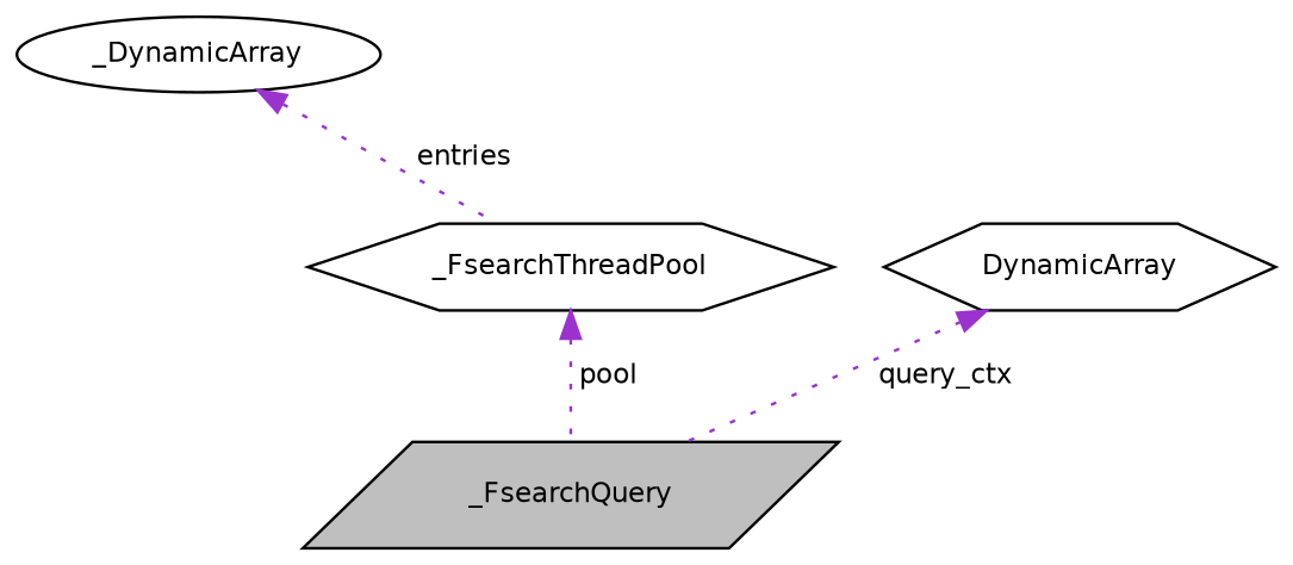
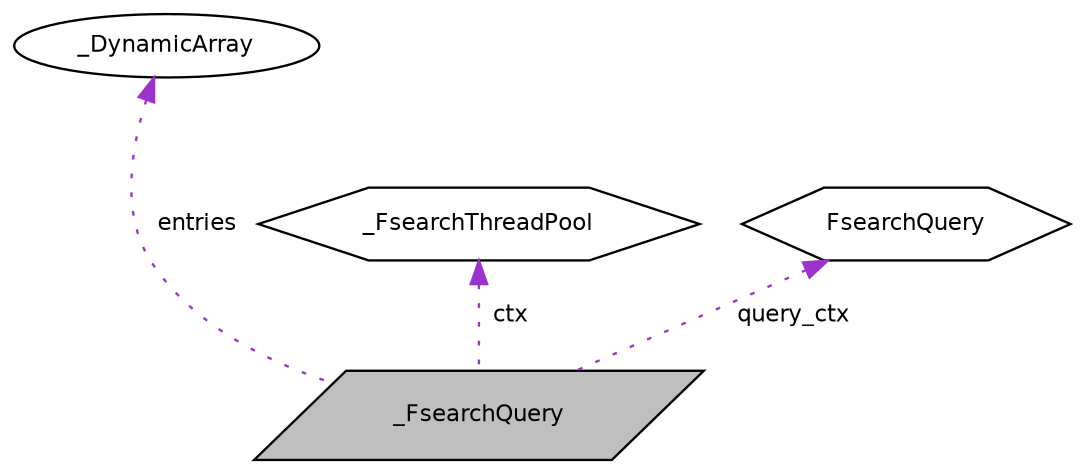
  digraph {
    fontname="DejaVu Sans"
    node [color=black fillcolor=white fontname="DejaVu Sans" fontsize=10 shape=hexagon style=filled]
    edge [color=darkorchid3 dir=back fontname="DejaVu Sans" fontsize=10 labelfontname=Helvetica labelfontsize=10 style=dotted]
    n1 [fillcolor=grey75 fontcolor=black height=0.2 label=_FsearchQuery shape=parallelogram width=0.4]
    n2 [height=0.2 label=_FsearchThreadPool width=0.4]
-   n3 [height=0.2 label=DynamicArray width=0.4]
+   n3 [height=0.2 label=FsearchQuery width=0.4]
    n4 [height=0.2 label=_DynamicArray shape=ellipse width=0.4]
-   n2 -> n1 [label=" pool"]
+   n2 -> n1 [label=" ctx"]
    n3 -> n1 [label=" query_ctx"]
-   n4 -> n2 [label=" entries"]
+   n4 -> n1 [label=" entries"]
  }
